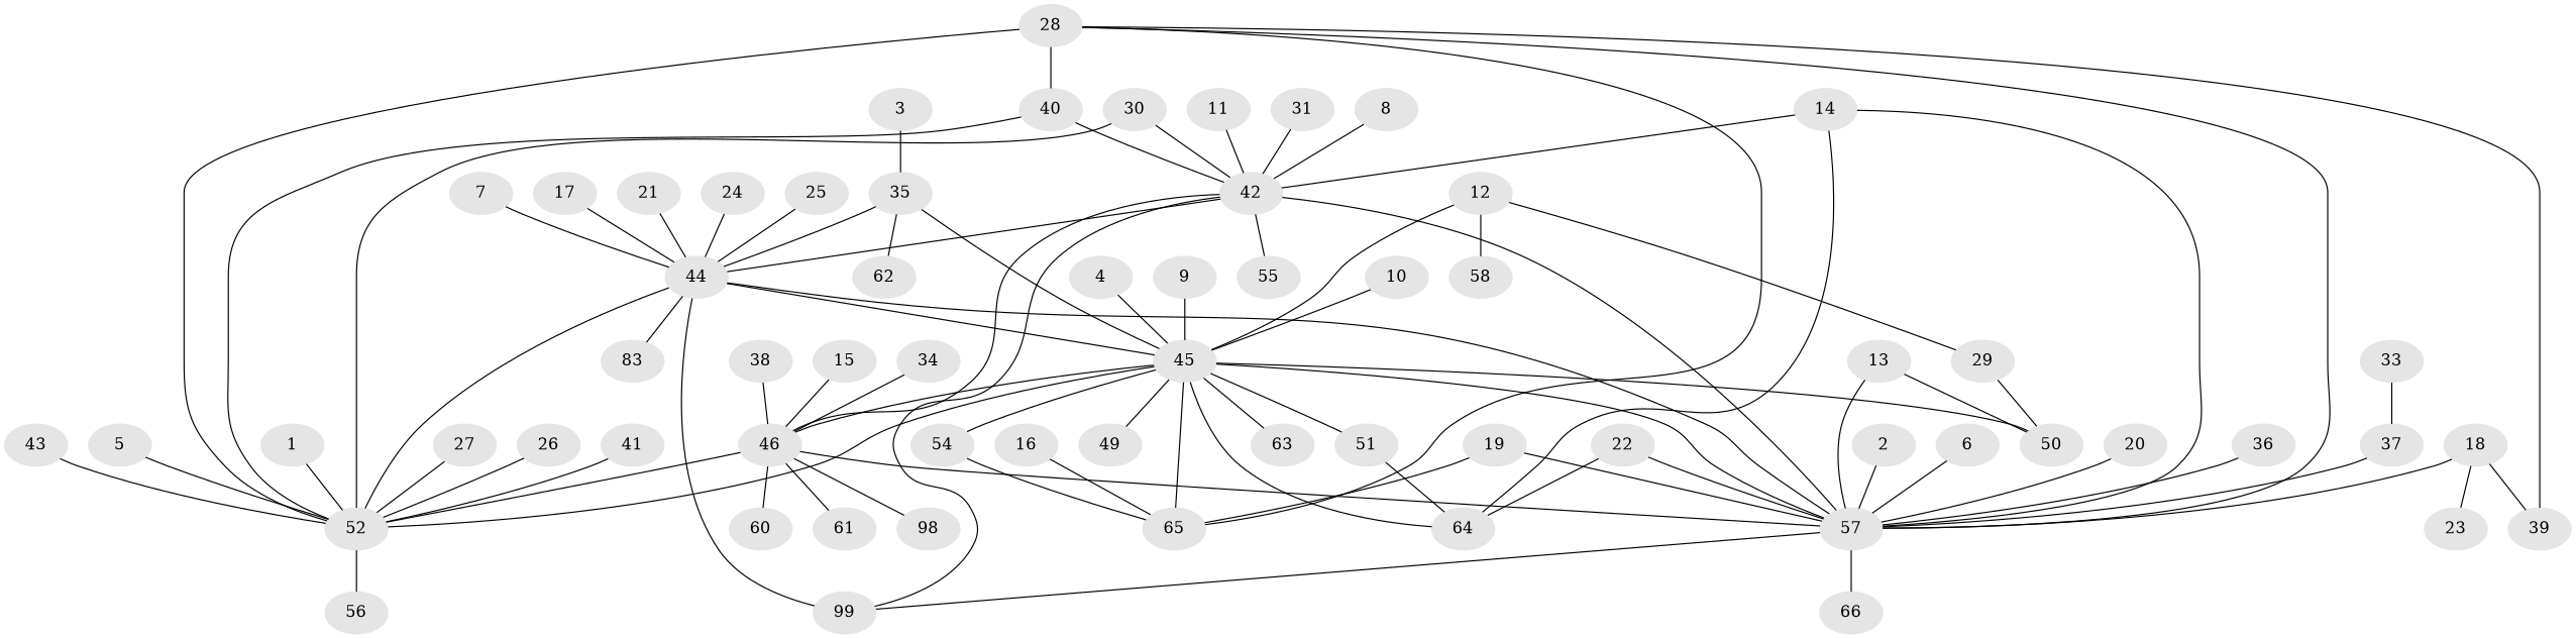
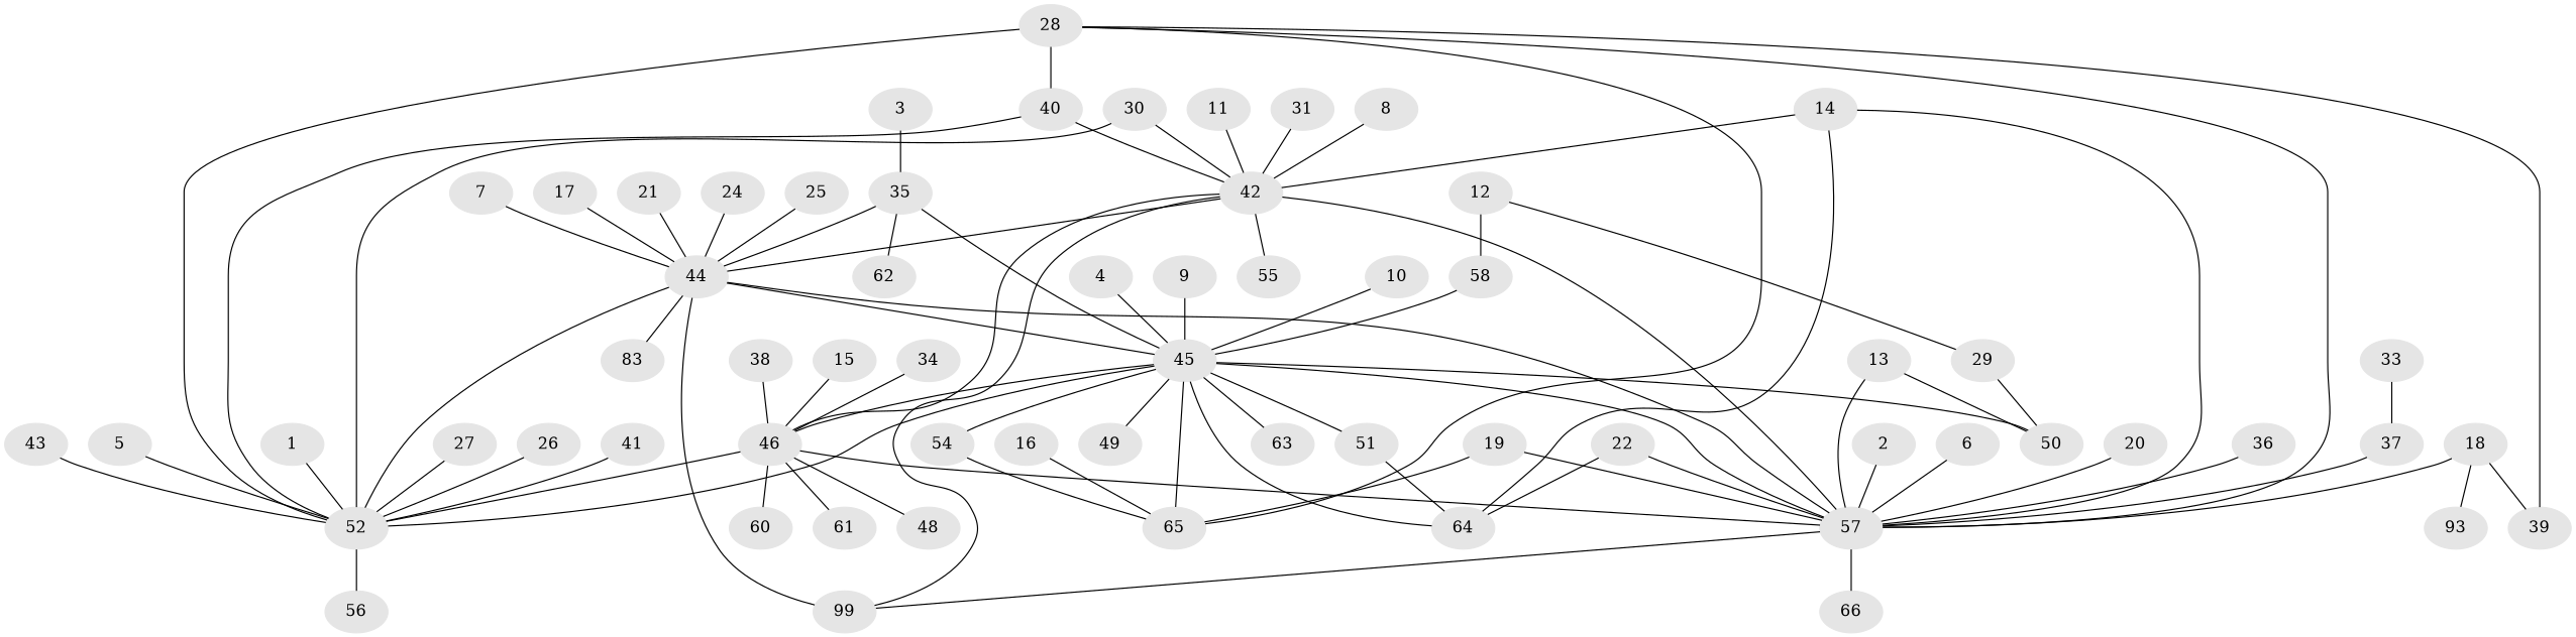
  graph {
    node [color=gray90 style=filled]
    edge [weight=1.0]
    1
    52
    56
    2
    57
    n6 [label=99]
    66
    3
    35
    45
    44
    62
    4
    50
    64
    46
    65
    49
    51
    54
    63
    5
    6
    7
    n25 [label=83]
    8
    42
    55
    9
    10
    11
    12
    58
    29
    13
    14
    15
-   48 [label=98]
+   48
    60
    61
    16
    17
    18
-   23
+   23 [label=93]
    39
    19
    20
    21
    22
    24
    25
    26
    27
    28
    40
    30
    31
    33
    37
    34
    36
    38
    41
    43
    1 -- 52
    52 -- 56
    2 -- 57
    57 -- n6
    57 -- 66
    3 -- 35
    35 -- 45
    35 -- 44
    35 -- 62
    45 -- 52
    45 -- 57
    45 -- 50
    45 -- 64
    45 -- 46
    45 -- 65
    45 -- 49
    45 -- 51
    45 -- 54
    45 -- 63
    44 -- 52
    44 -- 57
    44 -- n6 [weight=2.0]
    44 -- 45
    44 -- n25
    4 -- 45
    46 -- 52
    46 -- 57
    46 -- 48
    46 -- 60
    46 -- 61
    51 -- 64
    54 -- 65
    5 -- 52
    6 -- 57
    7 -- 44
    8 -- 42
    42 -- 57 [weight=2.0]
    42 -- n6
    42 -- 44
    42 -- 46
    42 -- 55
    9 -- 45
    10 -- 45
    11 -- 42
-   12 -- 45
+   58 -- 45
    12 -- 58
    12 -- 29
    29 -- 50
    13 -- 57
    13 -- 50
    14 -- 57
    14 -- 64
    14 -- 42
    15 -- 46
    16 -- 65
    17 -- 44
    18 -- 57 [weight=2.0]
    18 -- 23
    18 -- 39
    19 -- 57
    19 -- 65
    20 -- 57
    21 -- 44
    22 -- 57
    22 -- 64
    24 -- 44
    25 -- 44
    26 -- 52
    27 -- 52
    28 -- 52 [weight=2.0]
    28 -- 57
    28 -- 65
    28 -- 39
    28 -- 40 [weight=2.0]
    40 -- 52
    40 -- 42
    30 -- 52
    30 -- 42
    31 -- 42
    33 -- 37
    37 -- 57
    34 -- 46
    36 -- 57
    38 -- 46
    41 -- 52
    43 -- 52
  }
